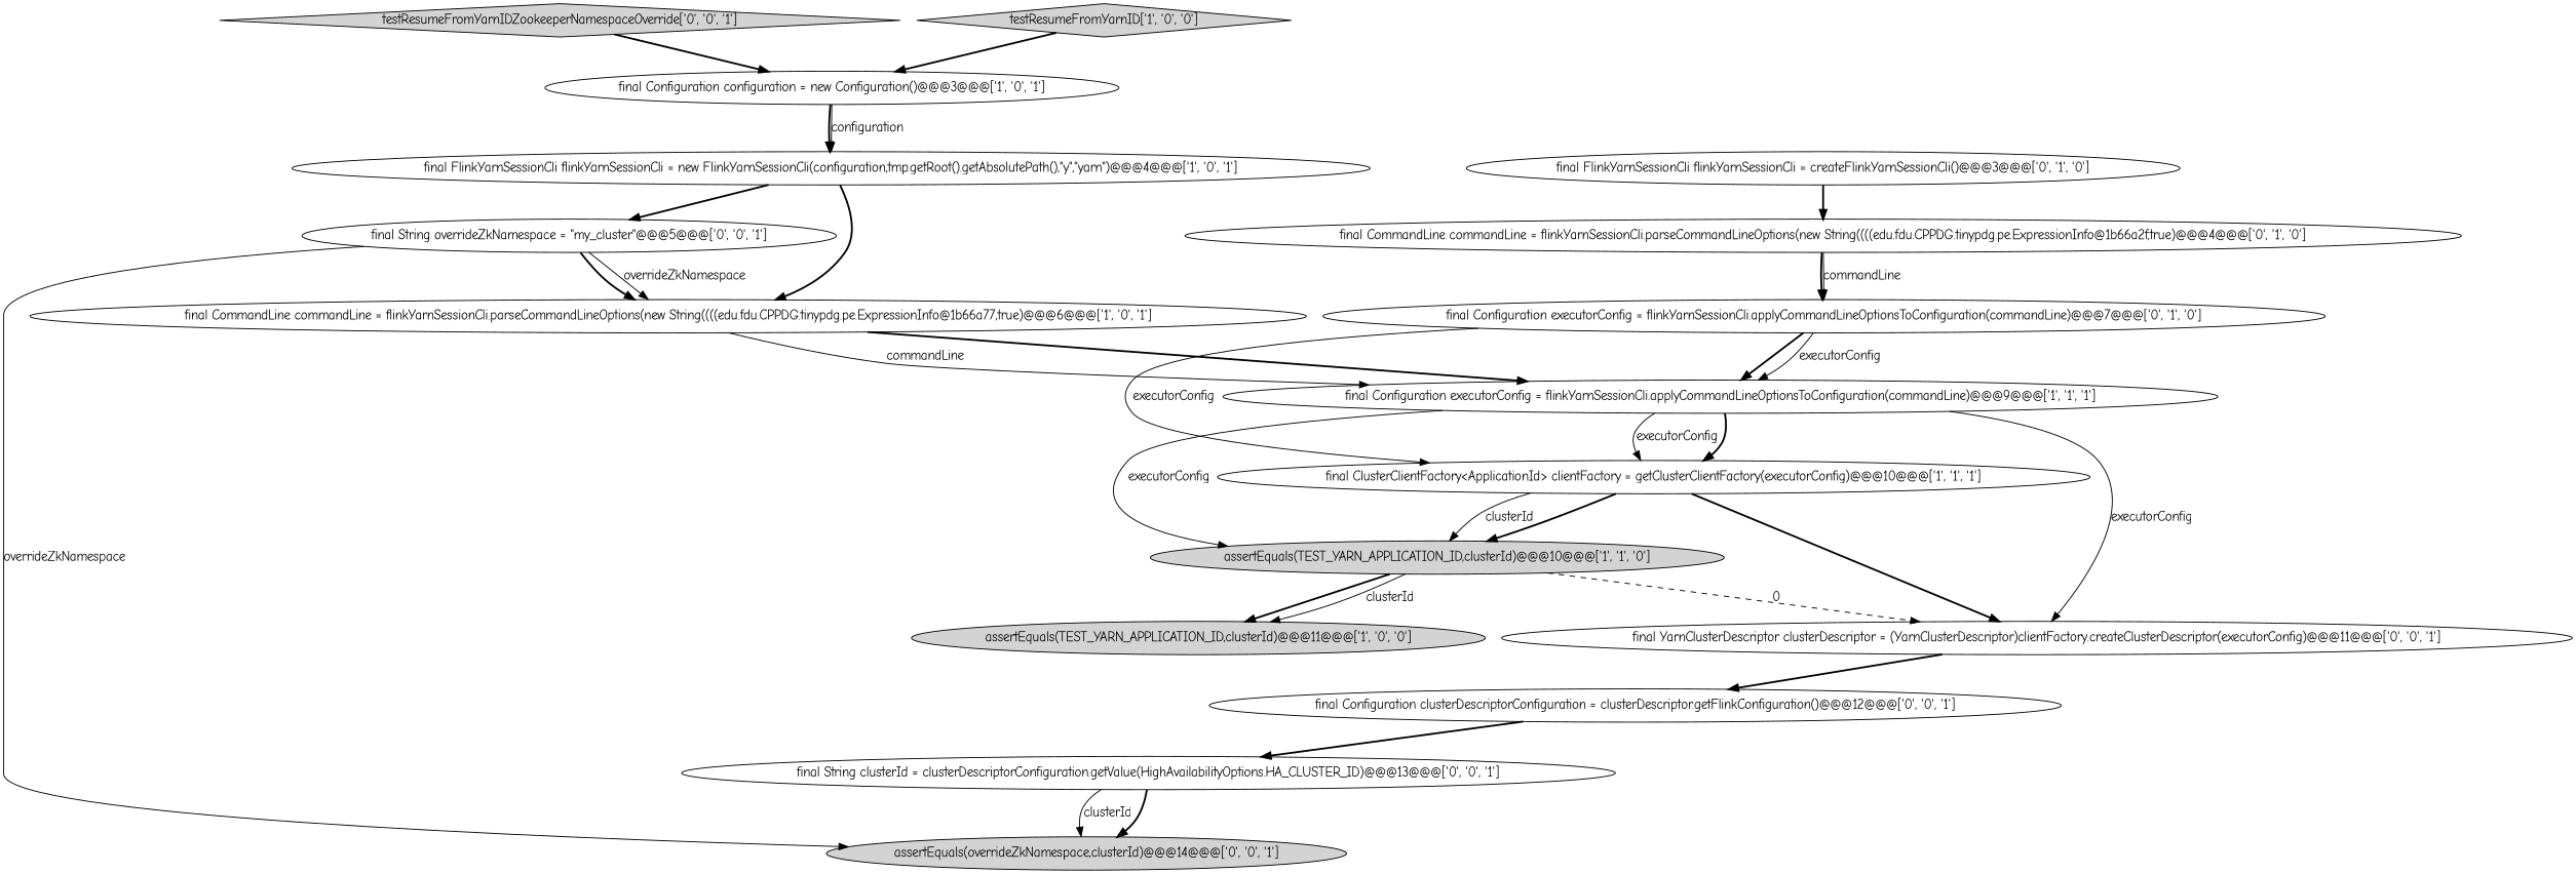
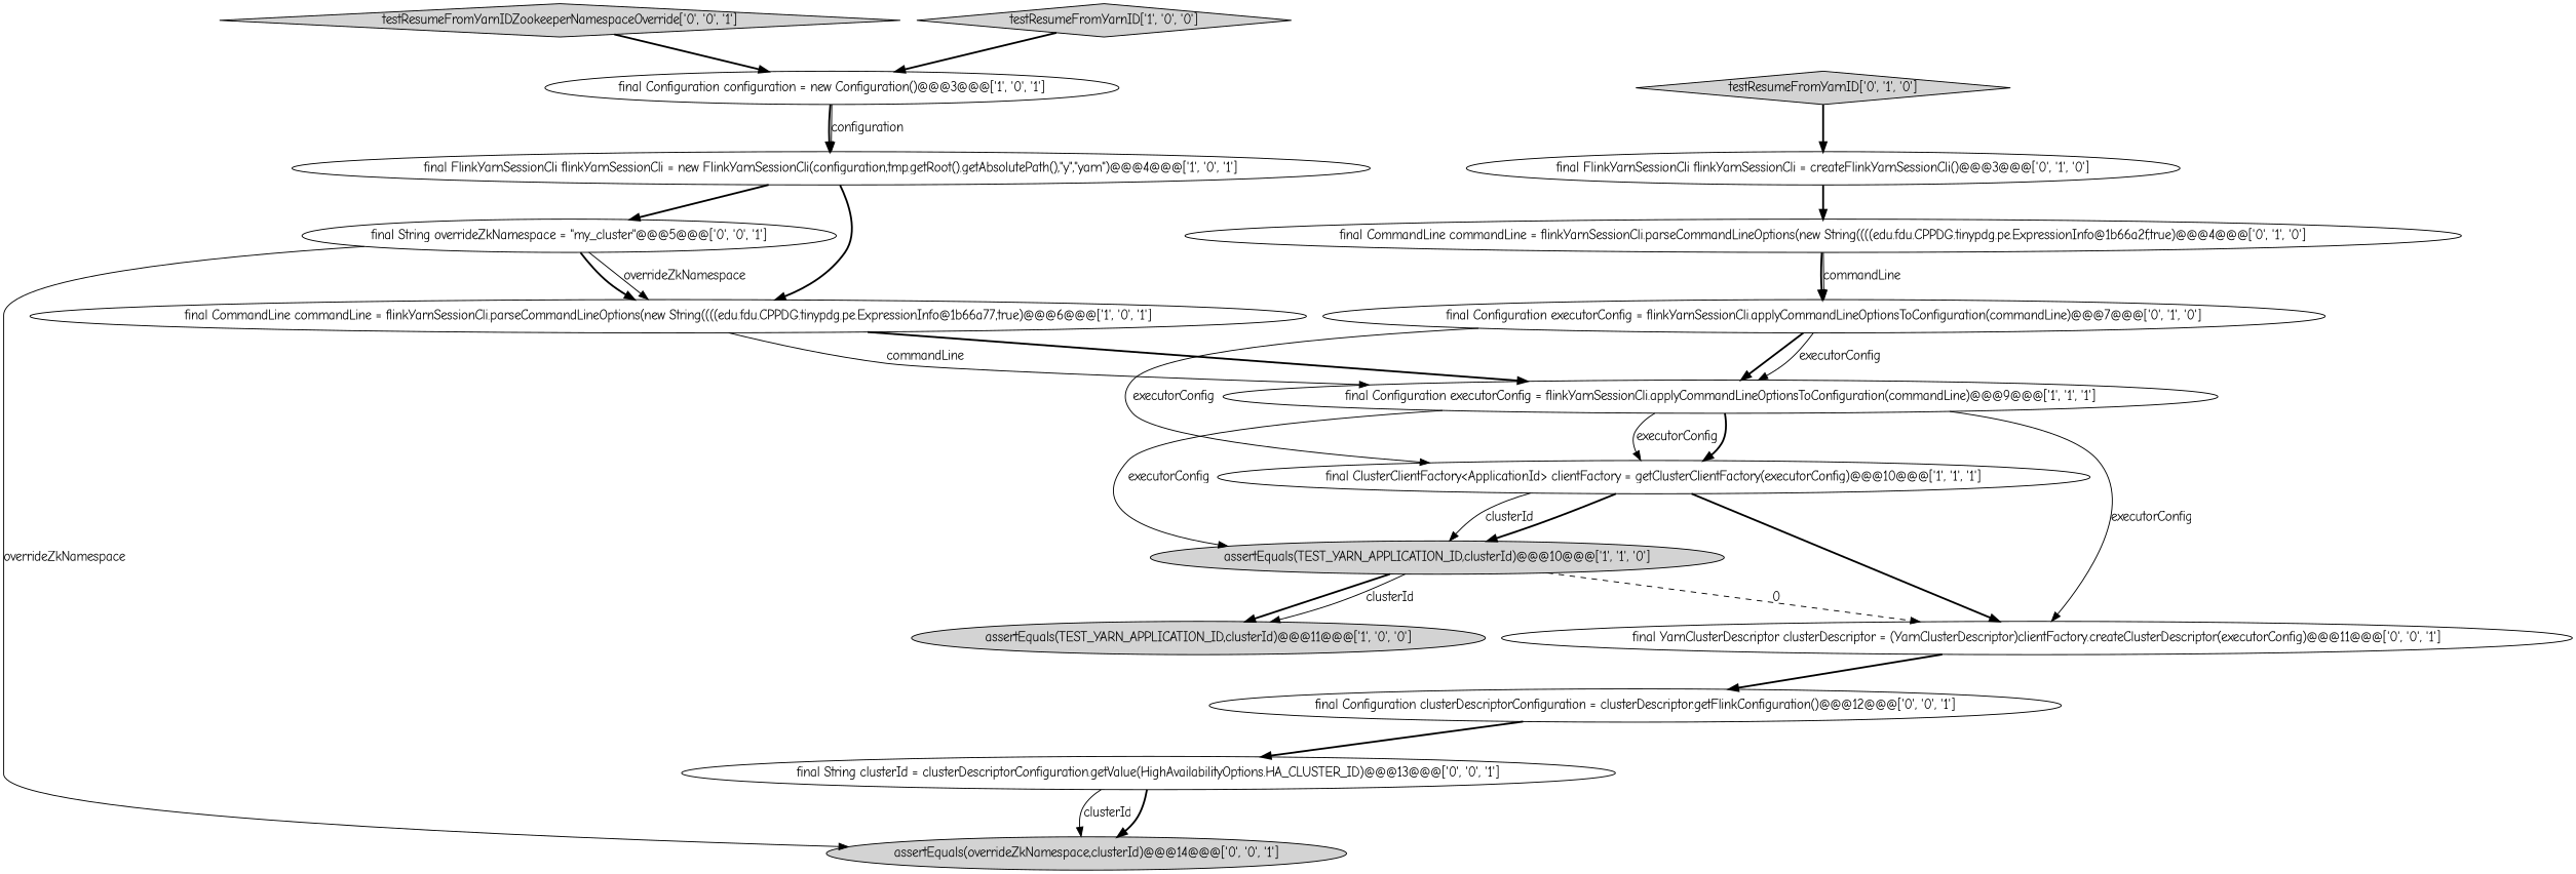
  digraph {
    fontname="Comic Neue"
    node [fillcolor=white shape=ellipse style=filled fontname="Comic Neue"]
    edge [style=bold fontname="Comic Neue"]
    n1 [label="final String clusterId = clusterDescriptorConfiguration.getValue(HighAvailabilityOptions.HA_CLUSTER_ID)@@@13@@@['0', '0', '1']"]
    n2 [fillcolor=lightgray label="assertEquals(overrideZkNamespace,clusterId)@@@14@@@['0', '0', '1']"]
    n3 [label="final Configuration executorConfig = flinkYarnSessionCli.applyCommandLineOptionsToConfiguration(commandLine)@@@7@@@['0', '1', '0']"]
    n4 [label="final Configuration executorConfig = flinkYarnSessionCli.applyCommandLineOptionsToConfiguration(commandLine)@@@9@@@['1', '1', '1']"]
    n5 [label="final ClusterClientFactory<ApplicationId> clientFactory = getClusterClientFactory(executorConfig)@@@10@@@['1', '1', '1']"]
    n6 [fillcolor=lightgray label="assertEquals(TEST_YARN_APPLICATION_ID,clusterId)@@@10@@@['1', '1', '0']"]
    n7 [fillcolor=lightgray label="assertEquals(TEST_YARN_APPLICATION_ID,clusterId)@@@11@@@['1', '0', '0']"]
    n8 [label="final YarnClusterDescriptor clusterDescriptor = (YarnClusterDescriptor)clientFactory.createClusterDescriptor(executorConfig)@@@11@@@['0', '0', '1']"]
+   n9 [fillcolor=lightgray label="testResumeFromYarnID['0', '1', '0']" shape=diamond]
    n10 [label="final FlinkYarnSessionCli flinkYarnSessionCli = createFlinkYarnSessionCli()@@@3@@@['0', '1', '0']"]
    n11 [fillcolor=lightgray label="testResumeFromYarnIDZookeeperNamespaceOverride['0', '0', '1']" shape=diamond]
    n12 [label="final Configuration configuration = new Configuration()@@@3@@@['1', '0', '1']"]
    n13 [fillcolor=lightgray label="testResumeFromYarnID['1', '0', '0']" shape=diamond]
    n14 [label="final CommandLine commandLine = flinkYarnSessionCli.parseCommandLineOptions(new String((((edu.fdu.CPPDG.tinypdg.pe.ExpressionInfo@1b66a77,true)@@@6@@@['1', '0', '1']"]
    n15 [label="final Configuration clusterDescriptorConfiguration = clusterDescriptor.getFlinkConfiguration()@@@12@@@['0', '0', '1']"]
    n16 [label="final FlinkYarnSessionCli flinkYarnSessionCli = new FlinkYarnSessionCli(configuration,tmp.getRoot().getAbsolutePath(),\"y\",\"yarn\")@@@4@@@['1', '0', '1']"]
    n17 [label="final String overrideZkNamespace = \"my_cluster\"@@@5@@@['0', '0', '1']"]
    n18 [label="final CommandLine commandLine = flinkYarnSessionCli.parseCommandLineOptions(new String((((edu.fdu.CPPDG.tinypdg.pe.ExpressionInfo@1b66a2f,true)@@@4@@@['0', '1', '0']"]
    n1 -> n2
    n1 -> n2 [label=clusterId style=solid]
    n3 -> n4
    n3 -> n4 [label=executorConfig style=solid]
    n3 -> n5 [label=executorConfig style=solid]
    n4 -> n5
    n4 -> n5 [label=executorConfig style=solid]
    n4 -> n6 [label=executorConfig style=solid]
    n4 -> n8 [label=executorConfig style=solid]
    n5 -> n6
    n5 -> n6 [label=clusterId style=solid]
    n5 -> n8
    n6 -> n7
    n6 -> n7 [label=clusterId style=solid]
    n6 -> n8 [label=0 style=dashed]
    n8 -> n15
+   n9 -> n10
    n10 -> n18
    n11 -> n12
    n12 -> n16
    n12 -> n16 [label=configuration style=solid]
    n13 -> n12
    n14 -> n4 [label=commandLine style=solid]
    n14 -> n4
    n15 -> n1
    n16 -> n14
    n16 -> n17
    n17 -> n2 [label=overrideZkNamespace style=solid]
    n17 -> n14 [label=overrideZkNamespace style=solid]
    n17 -> n14
    n18 -> n3 [label=commandLine style=solid]
    n18 -> n3
  }
